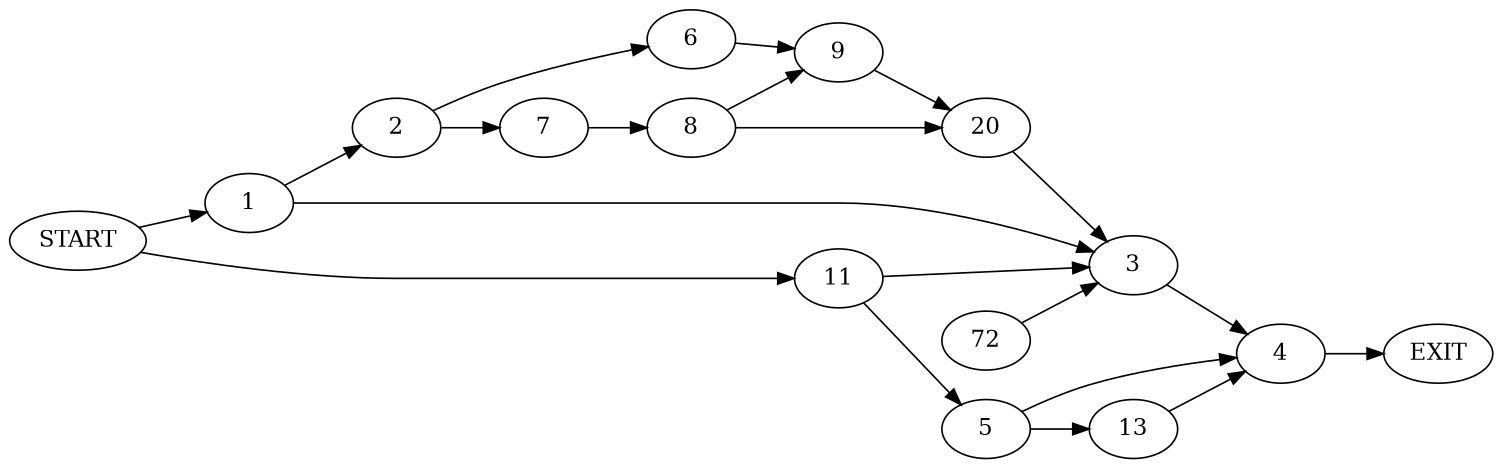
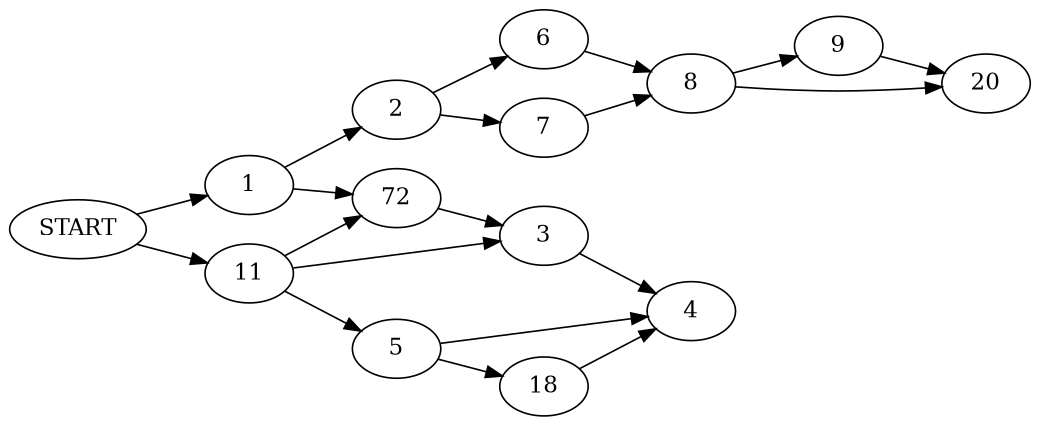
  digraph {
    rankdir=LR
    n1 [label=START]
    1
    11
    2
    3
    5
    n7 [label=72]
-   n8 [label=EXIT]
    6
    7
    4
    8
-   13
+   13 [label=18]
    9
    n15 [label=20]
    n1 -> 1
    n1 -> 11
    1 -> 2
-   1 -> 3
+   1 -> n7
    11 -> 3
    11 -> 5
+   11 -> n7
    2 -> 6
    2 -> 7
    3 -> 4
    5 -> 4
    5 -> 13
    n7 -> 3
-   6 -> 9
+   6 -> 8
    7 -> 8
-   4 -> n8
    8 -> 9
    8 -> n15
    13 -> 4
    9 -> n15
-   n15 -> 3
  }
